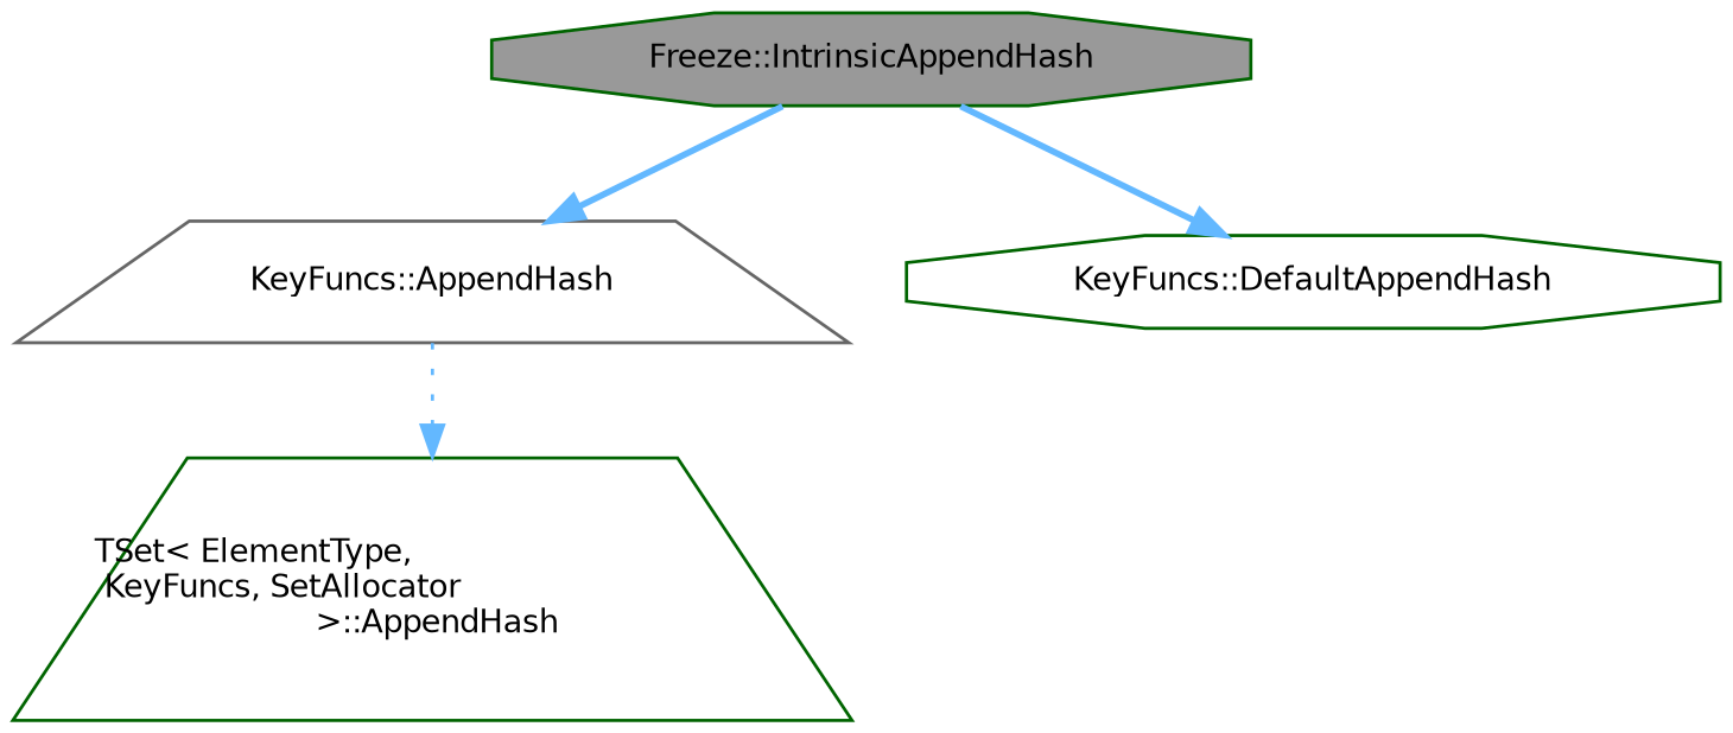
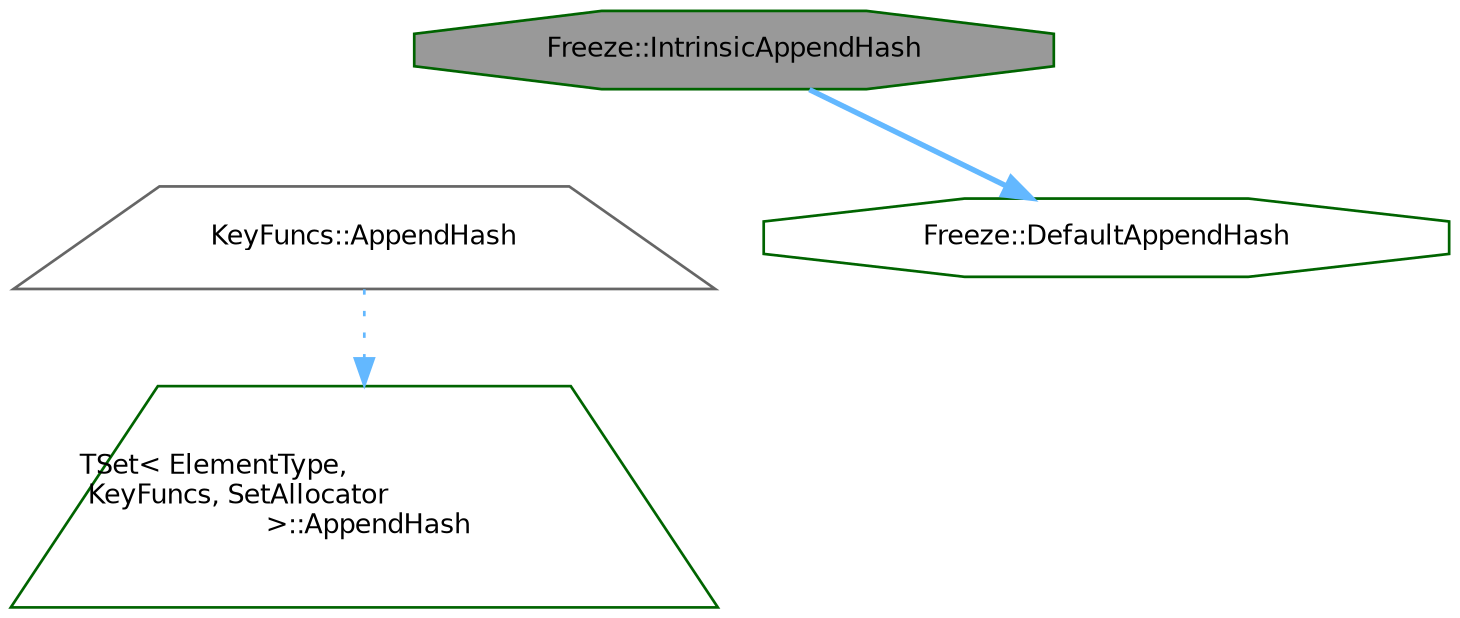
  digraph {
    rankdir=TB
    node [color=darkgreen fillcolor=white fontname=Helvetica fontsize=10 shape=octagon style=filled]
    edge [color=steelblue1 fontname=Helvetica fontsize=10 labelfontname=Helvetica labelfontsize=10 style=bold]
    n1 [fillcolor=grey60 fontcolor=black height=0.2 label="Freeze::IntrinsicAppendHash" width=0.4]
    n2 [color=gray40 height=0.2 label="KeyFuncs::AppendHash" shape=trapezium width=0.4]
-   n3 [height=0.2 label="KeyFuncs::DefaultAppendHash" width=0.4]
+   n3 [height=0.2 label="Freeze::DefaultAppendHash" width=0.4]
    n4 [height=0.2 label="TSet\< ElementType,\l KeyFuncs, SetAllocator\l \>::AppendHash" shape=trapezium width=0.4]
-   n1 -> n2
    n1 -> n3
    n2 -> n4 [style=dotted]
  }
